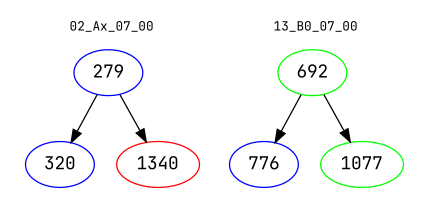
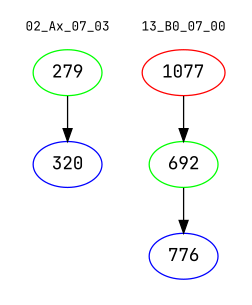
  digraph {
    fontname="JetBrains Mono"
    node [color=green fontname="JetBrains Mono"]
    edge [color=black fontname="JetBrains Mono"]
-   n1 [color=blue label=279]
+   n1 [label=279]
    n2 [color=blue label=320]
-   n3 [color=red label=1340]
    n4 [label=692]
    n5 [color=blue label=776]
-   n6 [label=1077]
+   n6 [color=red label=1077]
    subgraph cluster_1 {
      color=white
      fontsize=10
-     label="02_Ax_07_00"
+     label="02_Ax_07_03"
      n1
      n2
-     n3
    }
    subgraph cluster_2 {
      color=white
      fontsize=10
      label="13_B0_07_00"
      n4
      n5
      n6
    }
    n1 -> n2
-   n1 -> n3
    n4 -> n5
-   n4 -> n6
+   n6 -> n4
  }
